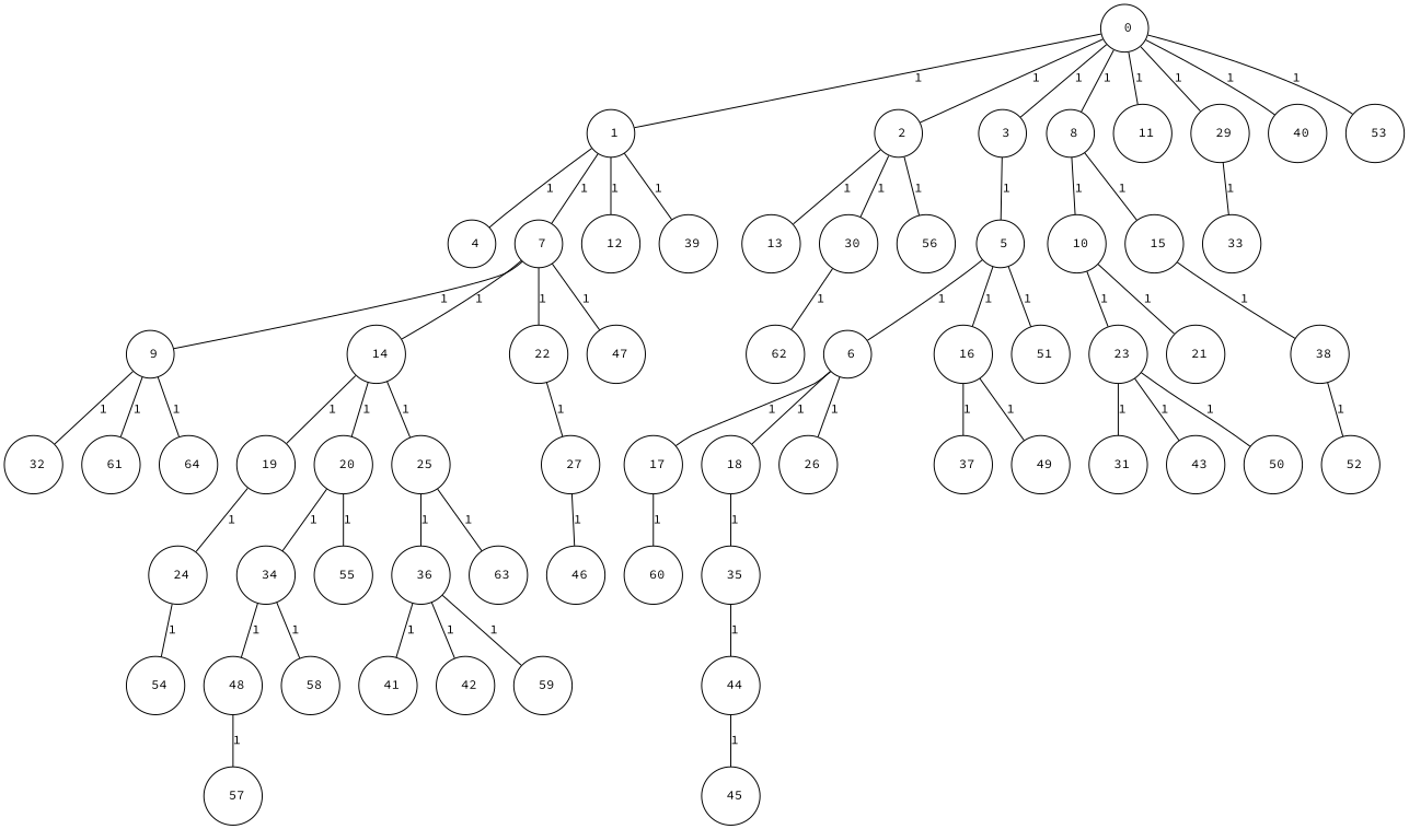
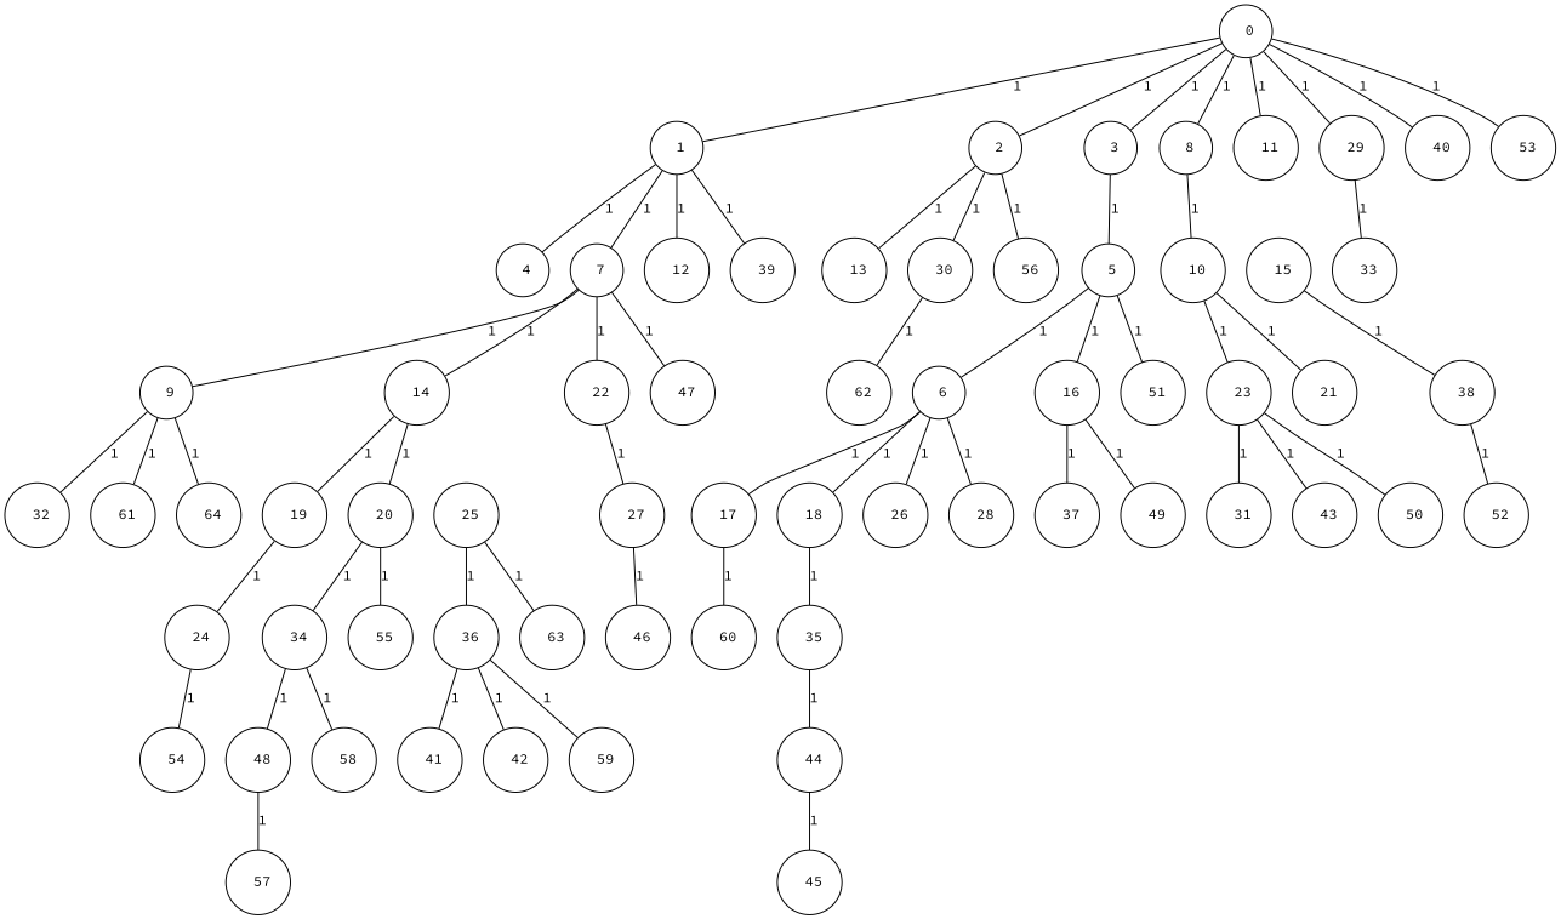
  graph {
    fixedsize="true;"
    fontname="Source Code Pro"
    node [color=black fontname="Source Code Pro" fontsize=12 hight=.12 shape=circle]
    edge [fontname="Source Code Pro" fontsize=12]
    n1 [label=" 0" width=.12]
    n2 [label=" 1" width=.12]
    n3 [label=" 2" width=.12]
    n4 [label=" 3" width=.12]
    n5 [label=" 8" width=.12]
    n6 [label=" 11" width=.12]
    n7 [label=" 29" width=.12]
    n8 [label=" 40" width=.12]
    n9 [label=" 53" width=.12]
    n10 [label=" 4" width=.12]
    n11 [label=" 7" width=.12]
    n12 [label=" 12" width=.12]
    n13 [label=" 39" width=.12]
    n14 [label=" 13" width=.12]
    n15 [label=" 30" width=.12]
    n16 [label=" 56" width=.12]
    n17 [label=" 5" width=.12]
    n18 [label=" 10" width=.12]
    n19 [label=" 15" width=.12]
    n20 [label=" 33" width=.12]
    n21 [label=" 9" width=.12]
    n22 [label=" 14" width=.12]
    n23 [label=" 22" width=.12]
    n24 [label=" 47" width=.12]
    n25 [label=" 62" width=.12]
    n26 [label=" 6" width=.12]
    n27 [label=" 16" width=.12]
    n28 [label=" 51" width=.12]
    n29 [label=" 17" width=.12]
    n30 [label=" 18" width=.12]
    n31 [label=" 26" width=.12]
+   n32 [label=" 28" width=.12]
    n33 [label=" 37" width=.12]
    n34 [label=" 49" width=.12]
    n35 [label=" 60" width=.12]
    n36 [label=" 35" width=.12]
    n37 [label=" 32" width=.12]
    n38 [label=" 61" width=.12]
    n39 [label=" 64" width=.12]
    n40 [label=" 19" width=.12]
    n41 [label=" 20" width=.12]
    n42 [label=" 25" width=.12]
    n43 [label=" 27" width=.12]
    n44 [label=" 23" width=.12]
    n45 [label=" 21" width=.12]
    n46 [label=" 38" width=.12]
    n47 [label=" 31" width=.12]
    n48 [label=" 43" width=.12]
    n49 [label=" 50" width=.12]
    n50 [label=" 24" width=.12]
    n51 [label=" 34" width=.12]
    n52 [label=" 55" width=.12]
    n53 [label=" 36" width=.12]
    n54 [label=" 63" width=.12]
    n55 [label=" 52" width=.12]
    n56 [label=" 44" width=.12]
    n57 [label=" 54" width=.12]
    n58 [label=" 48" width=.12]
    n59 [label=" 58" width=.12]
    n60 [label=" 46" width=.12]
    n61 [label=" 41" width=.12]
    n62 [label=" 42" width=.12]
    n63 [label=" 59" width=.12]
    n64 [label=" 57" width=.12]
    n65 [label=" 45" width=.12]
    n1 -- n2 [label=1]
    n1 -- n3 [label=1]
    n1 -- n4 [label=1]
    n1 -- n5 [label=1]
    n1 -- n6 [label=1]
    n1 -- n7 [label=1]
    n1 -- n8 [label=1]
    n1 -- n9 [label=1]
    n2 -- n10 [label=1]
    n2 -- n11 [label=1]
    n2 -- n12 [label=1]
    n2 -- n13 [label=1]
    n3 -- n14 [label=1]
    n3 -- n15 [label=1]
    n3 -- n16 [label=1]
    n4 -- n17 [label=1]
    n5 -- n18 [label=1]
-   n5 -- n19 [label=1]
    n7 -- n20 [label=1]
    n11 -- n21 [label=1]
    n11 -- n22 [label=1]
    n11 -- n23 [label=1]
    n11 -- n24 [label=1]
    n15 -- n25 [label=1]
    n17 -- n26 [label=1]
    n17 -- n27 [label=1]
    n17 -- n28 [label=1]
    n18 -- n44 [label=1]
    n18 -- n45 [label=1]
    n19 -- n46 [label=1]
    n21 -- n37 [label=1]
    n21 -- n38 [label=1]
    n21 -- n39 [label=1]
    n22 -- n40 [label=1]
    n22 -- n41 [label=1]
-   n22 -- n42 [label=1]
    n23 -- n43 [label=1]
    n26 -- n29 [label=1]
    n26 -- n30 [label=1]
    n26 -- n31 [label=1]
+   n26 -- n32 [label=1]
    n27 -- n33 [label=1]
    n27 -- n34 [label=1]
    n29 -- n35 [label=1]
    n30 -- n36 [label=1]
    n36 -- n56 [label=1]
    n40 -- n50 [label=1]
    n41 -- n51 [label=1]
    n41 -- n52 [label=1]
    n42 -- n53 [label=1]
    n42 -- n54 [label=1]
    n43 -- n60 [label=1]
    n44 -- n47 [label=1]
    n44 -- n48 [label=1]
    n44 -- n49 [label=1]
    n46 -- n55 [label=1]
    n50 -- n57 [label=1]
    n51 -- n58 [label=1]
    n51 -- n59 [label=1]
    n53 -- n61 [label=1]
    n53 -- n62 [label=1]
    n53 -- n63 [label=1]
    n56 -- n65 [label=1]
    n58 -- n64 [label=1]
  }
